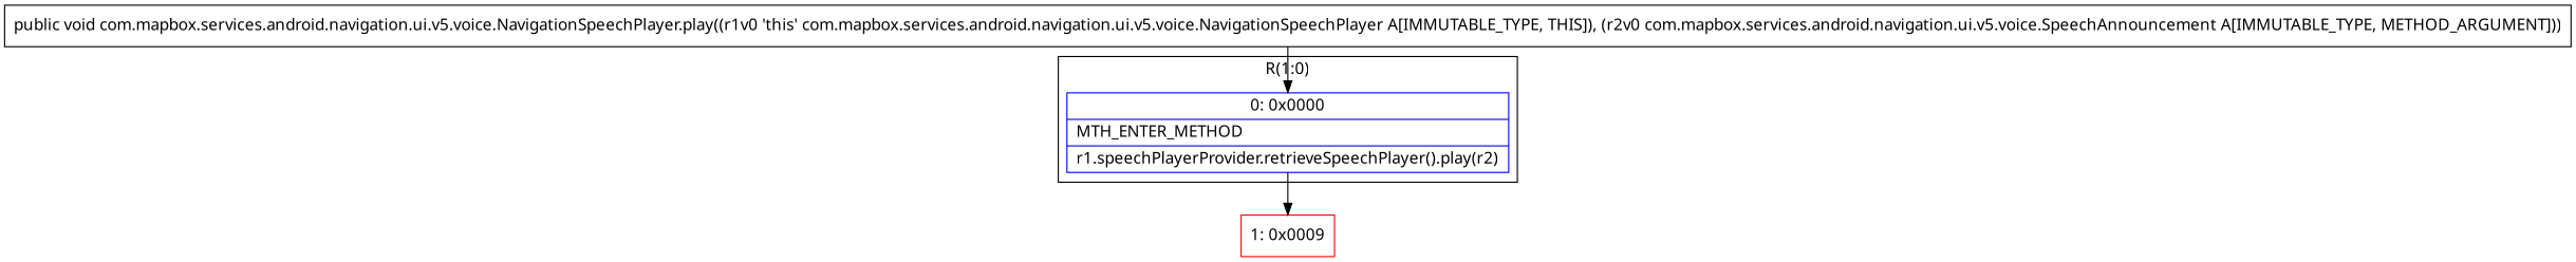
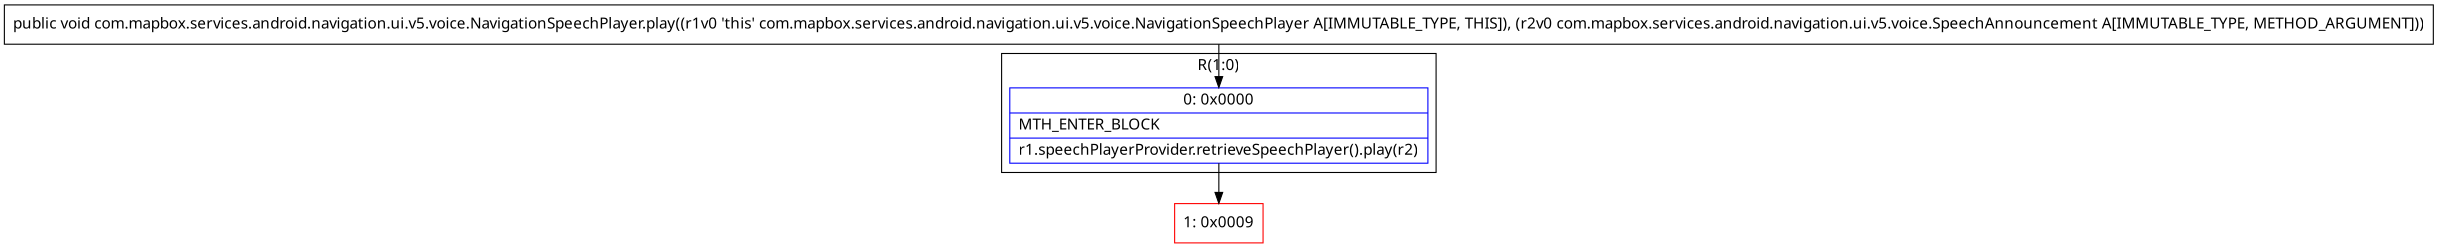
  digraph {
    fontname="Noto Sans"
    node [shape=record fontname="Noto Sans"]
    edge [fontname="Noto Sans"]
-   n1 [color=blue label="{0\:\ 0x0000|MTH_ENTER_METHOD\l|r1.speechPlayerProvider.retrieveSpeechPlayer().play(r2)\l}"]
+   n1 [color=blue label="{0\:\ 0x0000|MTH_ENTER_BLOCK\l|r1.speechPlayerProvider.retrieveSpeechPlayer().play(r2)\l}"]
    n2 [color=red label="{1\:\ 0x0009}"]
    n3 [label="{public void com.mapbox.services.android.navigation.ui.v5.voice.NavigationSpeechPlayer.play((r1v0 'this' com.mapbox.services.android.navigation.ui.v5.voice.NavigationSpeechPlayer A[IMMUTABLE_TYPE, THIS]), (r2v0 com.mapbox.services.android.navigation.ui.v5.voice.SpeechAnnouncement A[IMMUTABLE_TYPE, METHOD_ARGUMENT])) }"]
    subgraph cluster_1 {
      label="R(1:0)"
      n1
    }
    n1 -> n2
    n3 -> n1
  }
